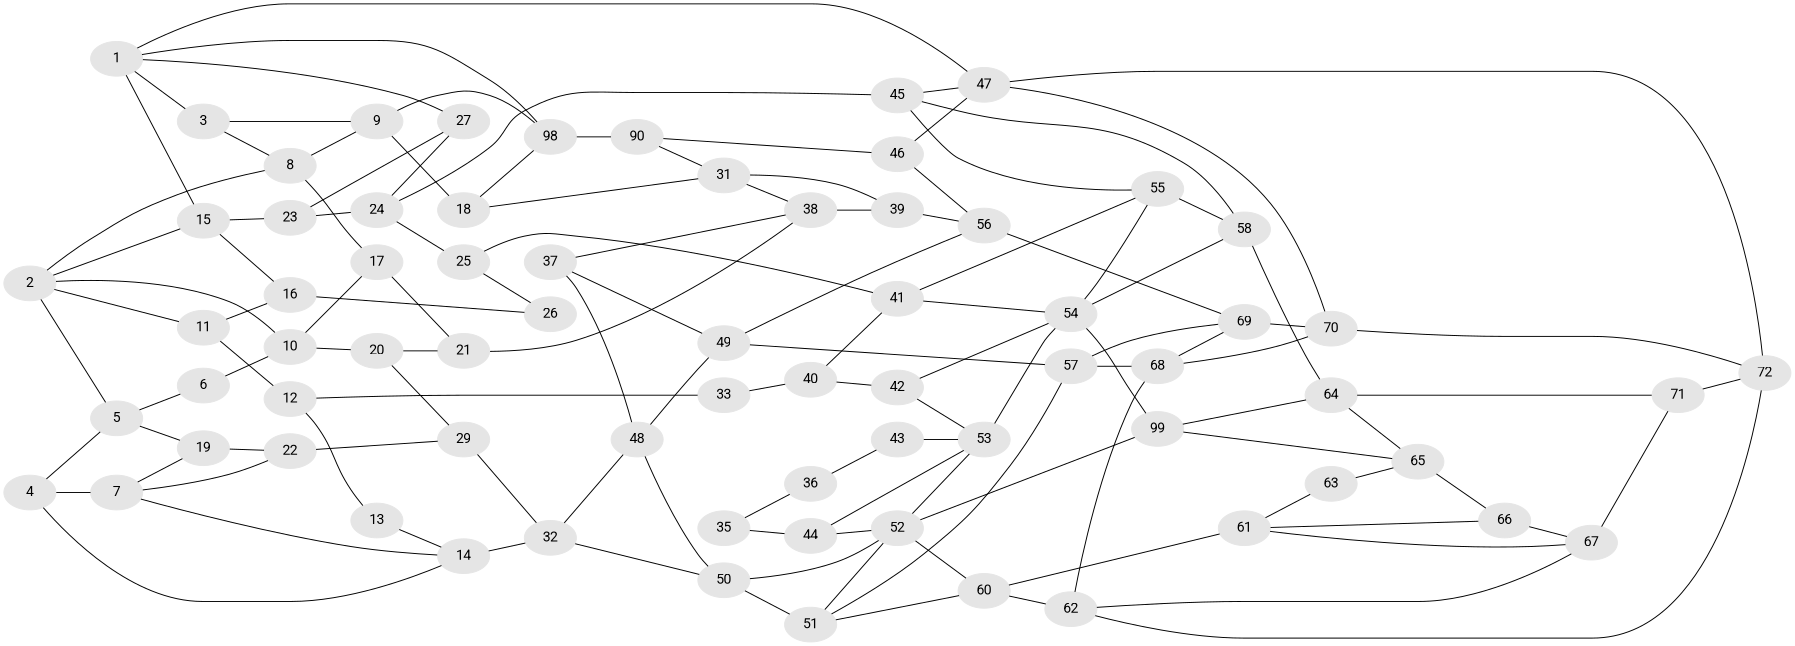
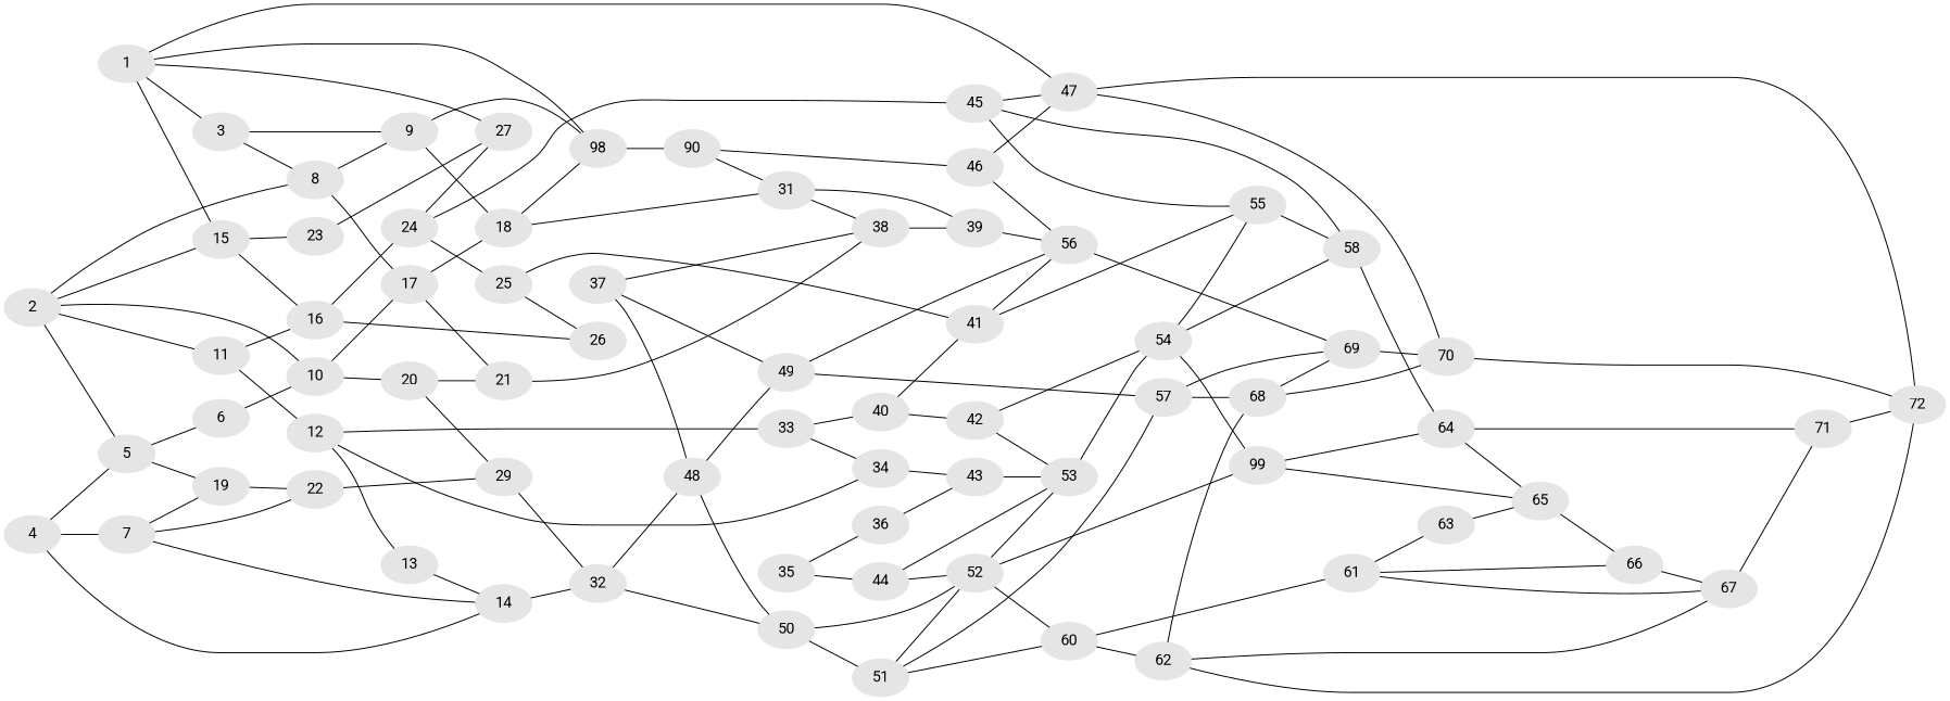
  graph {
    fontname=Roboto
    rankdir=LR
    node [color=gray90 fontname=Roboto style=filled]
    edge [fontname=Roboto weight=1.0]
    1
    3
    15
    27
    n5 [label=98]
    47
    8
    9
    16
    23
    n11 [label=90]
    70
    72
    2
    5
    10
    11
    6
    19
    17
    20
    12
    18
    4
    7
    14
    22
    32
    29
    21
    31
    13
    33
+   34
    26
    40
    43
    35
    36
    44
    48
    50
    24
    38
    39
    25
    45
    41
    55
    58
    54
    46
    56
    49
    52
    51
    42
    53
    37
    57
    69
    n62 [label=99]
    60
    64
    68
    61
    62
    65
    71
    66
    63
    67
    1 -- 3
    1 -- 15
    1 -- 27
    1 -- n5
    1 -- 47 [weight=2.0]
    3 -- 8
    3 -- 9
    15 -- 16
    15 -- 23
    n5 -- n11
    47 -- 70
    47 -- 72
    8 -- 9
    8 -- 17
    9 -- n5
    9 -- 18
    16 -- 26 [weight=2.0]
    23 -- 27
-   23 -- 24
+   16 -- 24
    n11 -- 31
    n11 -- 46
    70 -- 72
    2 -- 15
    2 -- 8
    2 -- 5
    2 -- 10
    2 -- 11
    5 -- 6
    5 -- 19
    10 -- 17
    10 -- 20
    11 -- 16
    11 -- 12
    6 -- 10
    19 -- 22
+   17 -- 18
    17 -- 21
    20 -- 29
    20 -- 21
    12 -- 13
    12 -- 33
+   12 -- 34
    18 -- n5
    18 -- 31
    4 -- 5
    4 -- 7
    4 -- 14
    7 -- 19
    7 -- 14
    7 -- 22
    14 -- 32
    22 -- 29
    32 -- 48
    32 -- 50
    29 -- 32
    21 -- 38
    31 -- 38
    31 -- 39
    13 -- 14
+   33 -- 34
    33 -- 40 [weight=2.0]
+   34 -- 43
    40 -- 41
    40 -- 42
    43 -- 53 [weight=2.0]
    35 -- 36
    35 -- 44
    36 -- 43
    44 -- 52
    44 -- 53
    48 -- 50
    48 -- 49
    50 -- 52
    50 -- 51
    24 -- 27
    24 -- 25
    24 -- 45
    38 -- 39
    39 -- 56 [weight=2.0]
    25 -- 26
    25 -- 41
    45 -- 47
    45 -- 55
    45 -- 58
    41 -- 55
-   41 -- 54
+   41 -- 56
    55 -- 58
    58 -- 64
    54 -- 55
    54 -- 58
    54 -- n62
    46 -- 47
    46 -- 56 [weight=2.0]
    56 -- 69
    49 -- 56
    49 -- 57
    52 -- 53
    52 -- n62
    52 -- 60
    51 -- 52
    51 -- 57
    51 -- 60
    42 -- 54
    42 -- 53
    53 -- 54
    37 -- 48
    37 -- 38
    37 -- 49
    57 -- 69
    57 -- 68
    69 -- 70
    n62 -- 64
    n62 -- 65
    60 -- 61
    60 -- 62
    64 -- 65
    64 -- 71
    68 -- 70
    68 -- 69
    61 -- 66
    61 -- 63 [weight=2.0]
    61 -- 67
    62 -- 72
    62 -- 68
    62 -- 67
    65 -- 66
    71 -- 72
    66 -- 67
    63 -- 65
    67 -- 71
  }
